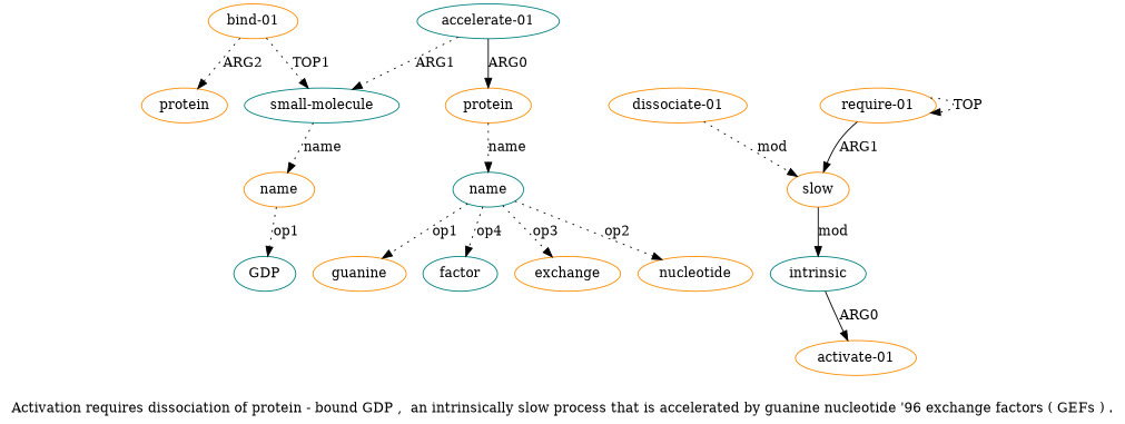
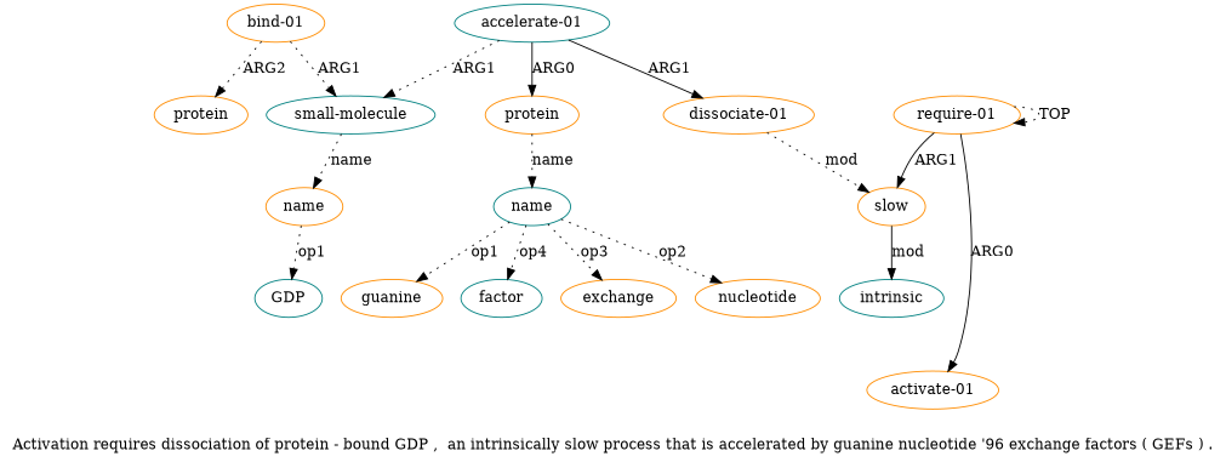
  digraph {
    label="Activation requires dissociation of protein - bound GDP ,  an intrinsically slow process that is accelerated by guanine nucleotide '96 exchange factors ( GEFs ) ."
    node [color=darkorange gold_ind=-1 gold_label=name test_ind=-1 test_label=name]
    edge [color=black gold_label=ARG1 style=dotted test_label=ARG1]
    n1 [color=teal gold_label=GDP label=GDP test_label=GDP]
    n2 [color=teal gold_ind=11 label=name test_ind=11]
    n3 [color=teal gold_label=factor label=factor test_label=factor]
    n4 [gold_label=exchange label=exchange test_label=exchange]
    n5 [gold_label=nucleotide label=nucleotide test_label=nucleotide]
    n6 [gold_label=guanine label=guanine test_label=guanine]
    n7 [gold_ind=10 gold_label=protein label=protein test_ind=10 test_label=protein]
    n8 [gold_ind=1 gold_label="activate-01" label="activate-01" test_ind=1 test_label="activate-01"]
    n9 [gold_ind=0 gold_label="require-01" label="require-01" test_ind=0 test_label="require-01"]
    n10 [gold_ind=7 gold_label=slow label=slow test_ind=7 test_label=slow]
    n11 [gold_ind=2 gold_label="dissociate-01" label="dissociate-01" test_ind=2 test_label="dissociate-01"]
    n12 [color=teal gold_ind=3 gold_label="small-molecule" label="small-molecule" test_ind=3 test_label="small-molecule"]
    n13 [gold_ind=4 label=name test_ind=4]
    n14 [color=teal gold_ind=8 gold_label=intrinsic label=intrinsic test_ind=8 test_label=intrinsic]
    n15 [gold_ind=5 gold_label="bind-01" label="bind-01" test_ind=5 test_label="bind-01"]
    n16 [gold_ind=6 gold_label=protein label=protein test_ind=6 test_label=protein]
    n17 [color=teal gold_ind=9 gold_label="accelerate-01" label="accelerate-01" test_ind=9 test_label="accelerate-01"]
    n2 -> n3 [gold_label=op4 label=op4 test_label=op4]
    n2 -> n4 [gold_label=op3 label=op3 test_label=op3]
    n2 -> n5 [gold_label=op2 label=op2 test_label=op2]
    n2 -> n6 [gold_label=op1 label=op1 test_label=op1]
    n7 -> n2 [gold_label=name label=name test_label=name]
-   n14 -> n8 [gold_label=ARG0 label=ARG0 style=solid test_label=ARG0]
+   n9 -> n8 [gold_label=ARG0 label=ARG0 style=solid test_label=ARG0]
    n9 -> n9 [gold_label=TOP label=TOP test_label=TOP]
    n9 -> n10 [label=ARG1 style=solid]
    n10 -> n14 [gold_label=mod label=mod style=solid test_label=mod]
    n11 -> n10 [gold_label=mod label=mod test_label=mod]
    n12 -> n13 [gold_label=name label=name test_label=name]
    n13 -> n1 [gold_label=op1 label=op1 test_label=op1]
-   n15 -> n12 [label=TOP1]
+   n15 -> n12 [label=ARG1]
    n15 -> n16 [gold_label=ARG2 label=ARG2 test_label=ARG2]
    n17 -> n7 [gold_label=ARG0 label=ARG0 style=solid test_label=ARG0]
+   n17 -> n11 [label=ARG1 style=solid]
    n17 -> n12 [label=ARG1]
  }
